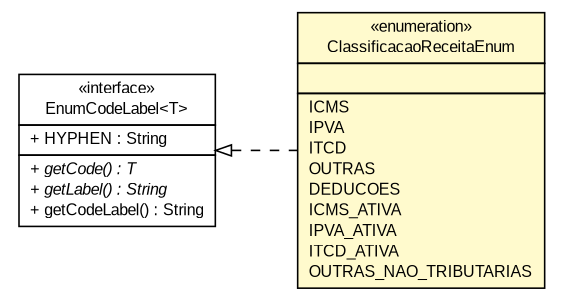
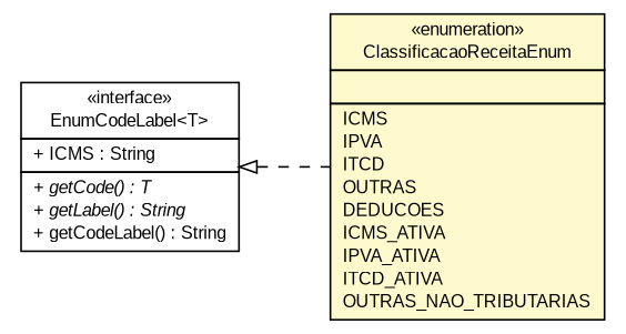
  digraph {
    nodesep=0.25
    ranksep=0.5
    rankdir=LR
    node [fontcolor=black fontname=arial fontsize=10.0 shape=plaintext]
-   n1 [label=<<table title="br.gov.to.sefaz.persistence.enums.EnumCodeLabel" border="0" cellborder="1" cellspacing="0" cellpadding="2" port="p" href="../../../persistence/enums/EnumCodeLabel.html"> 		<tr><td><table border="0" cellspacing="0" cellpadding="1"> <tr><td align="center" balign="center"> &#171;interface&#187; </td></tr> <tr><td align="center" balign="center"> EnumCodeLabel&lt;T&gt; </td></tr> 		</table></td></tr> 		<tr><td><table border="0" cellspacing="0" cellpadding="1"> <tr><td align="left" balign="left"> + HYPHEN : String </td></tr> 		</table></td></tr> 		<tr><td><table border="0" cellspacing="0" cellpadding="1"> <tr><td align="left" balign="left"><font face="arial italic" point-size="10.0"> + getCode() : T </font></td></tr> <tr><td align="left" balign="left"><font face="arial italic" point-size="10.0"> + getLabel() : String </font></td></tr> <tr><td align="left" balign="left"> + getCodeLabel() : String </td></tr> 		</table></td></tr> 		</table>>]
+   n1 [label=<<table title="br.gov.to.sefaz.persistence.enums.EnumCodeLabel" border="0" cellborder="1" cellspacing="0" cellpadding="2" port="p" href="../../../persistence/enums/EnumCodeLabel.html"> 		<tr><td><table border="0" cellspacing="0" cellpadding="1"> <tr><td align="center" balign="center"> &#171;interface&#187; </td></tr> <tr><td align="center" balign="center"> EnumCodeLabel&lt;T&gt; </td></tr> 		</table></td></tr> 		<tr><td><table border="0" cellspacing="0" cellpadding="1"> <tr><td align="left" balign="left"> + ICMS : String </td></tr> 		</table></td></tr> 		<tr><td><table border="0" cellspacing="0" cellpadding="1"> <tr><td align="left" balign="left"><font face="arial italic" point-size="10.0"> + getCode() : T </font></td></tr> <tr><td align="left" balign="left"><font face="arial italic" point-size="10.0"> + getLabel() : String </font></td></tr> <tr><td align="left" balign="left"> + getCodeLabel() : String </td></tr> 		</table></td></tr> 		</table>>]
    n2 [label=<<table title="br.gov.to.sefaz.arr.persistence.enums.ClassificacaoReceitaEnum" border="0" cellborder="1" cellspacing="0" cellpadding="2" port="p" bgcolor="lemonChiffon" href="./ClassificacaoReceitaEnum.html"> 		<tr><td><table border="0" cellspacing="0" cellpadding="1"> <tr><td align="center" balign="center"> &#171;enumeration&#187; </td></tr> <tr><td align="center" balign="center"> ClassificacaoReceitaEnum </td></tr> 		</table></td></tr> 		<tr><td><table border="0" cellspacing="0" cellpadding="1"> <tr><td align="left" balign="left">  </td></tr> 		</table></td></tr> 		<tr><td><table border="0" cellspacing="0" cellpadding="1"> <tr><td align="left" balign="left"> ICMS </td></tr> <tr><td align="left" balign="left"> IPVA </td></tr> <tr><td align="left" balign="left"> ITCD </td></tr> <tr><td align="left" balign="left"> OUTRAS </td></tr> <tr><td align="left" balign="left"> DEDUCOES </td></tr> <tr><td align="left" balign="left"> ICMS_ATIVA </td></tr> <tr><td align="left" balign="left"> IPVA_ATIVA </td></tr> <tr><td align="left" balign="left"> ITCD_ATIVA </td></tr> <tr><td align="left" balign="left"> OUTRAS_NAO_TRIBUTARIAS </td></tr> 		</table></td></tr> 		</table>>]
    n1 -> n2 [arrowtail=empty dir=back fontname=arial fontsize=10 headport=p labelfontname=arial labelfontsize=10 style=dashed tailport=p]
  }
